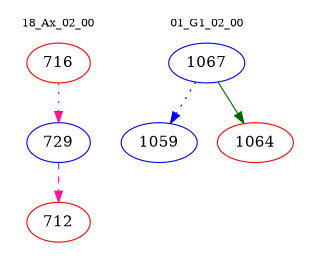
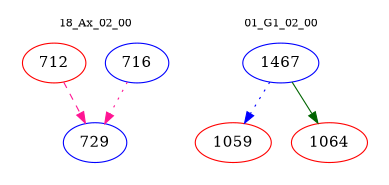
  digraph {
    node [color=blue]
    edge [color=deeppink style=dotted]
-   n1 [color=red label=716]
+   n1 [label=716]
    n2 [color=red label=712]
    n3 [label=729]
-   n4 [label=1067]
-   n5 [label=1059]
+   n4 [label=1467]
+   n5 [color=red label=1059]
    n6 [color=red label=1064]
    subgraph cluster_1 {
      color=white
      fontsize=10
      label="18_Ax_02_00"
      n1
      n2
      n3
    }
    subgraph cluster_2 {
      color=white
      fontsize=10
      label="01_G1_02_00"
      n4
      n5
      n6
    }
    n1 -> n3
-   n3 -> n2 [style=dashed]
+   n2 -> n3 [style=dashed]
    n4 -> n5 [color=blue]
    n4 -> n6 [color=darkgreen style=solid]
  }
